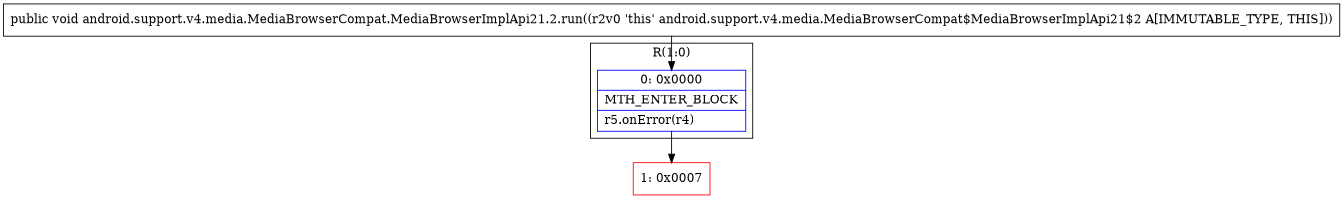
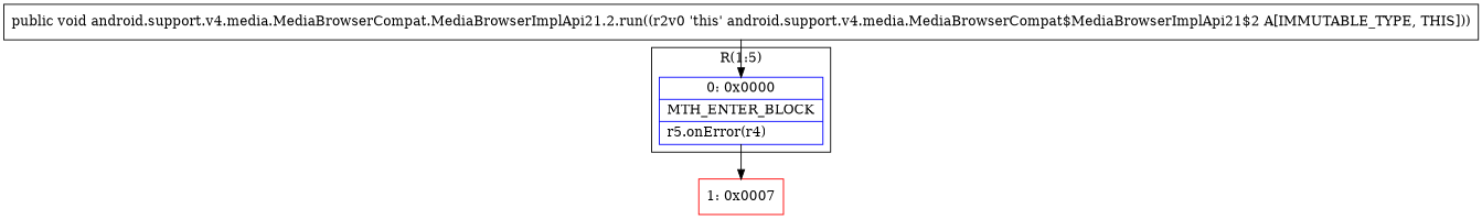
  digraph {
    node [shape=record]
    n1 [color=blue label="{0\:\ 0x0000|MTH_ENTER_BLOCK\l|r5.onError(r4)\l}"]
    n2 [color=red label="{1\:\ 0x0007}"]
    n3 [label="{public void android.support.v4.media.MediaBrowserCompat.MediaBrowserImplApi21.2.run((r2v0 'this' android.support.v4.media.MediaBrowserCompat$MediaBrowserImplApi21$2 A[IMMUTABLE_TYPE, THIS])) }"]
    subgraph cluster_1 {
-     label="R(1:0)"
+     label="R(1:5)"
      n1
    }
    n1 -> n2
    n3 -> n1
  }
